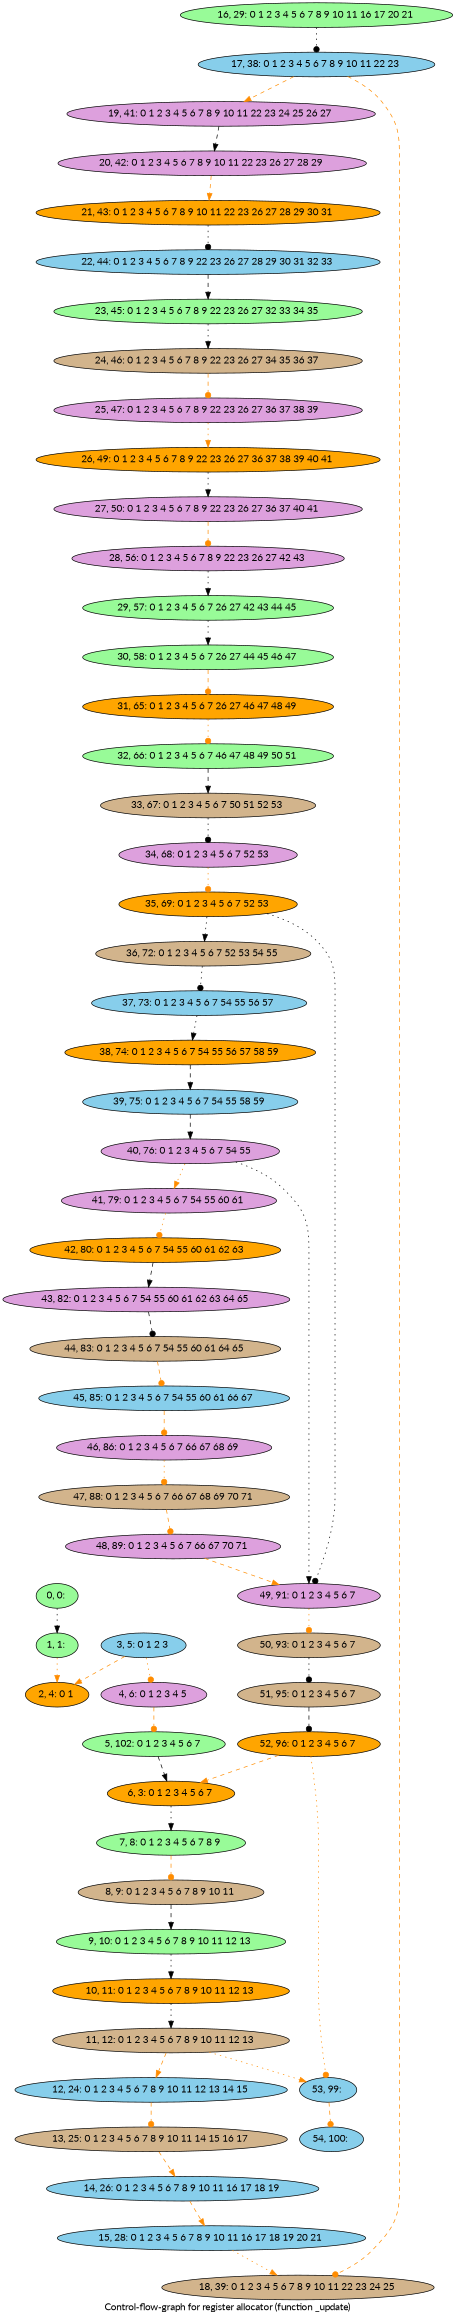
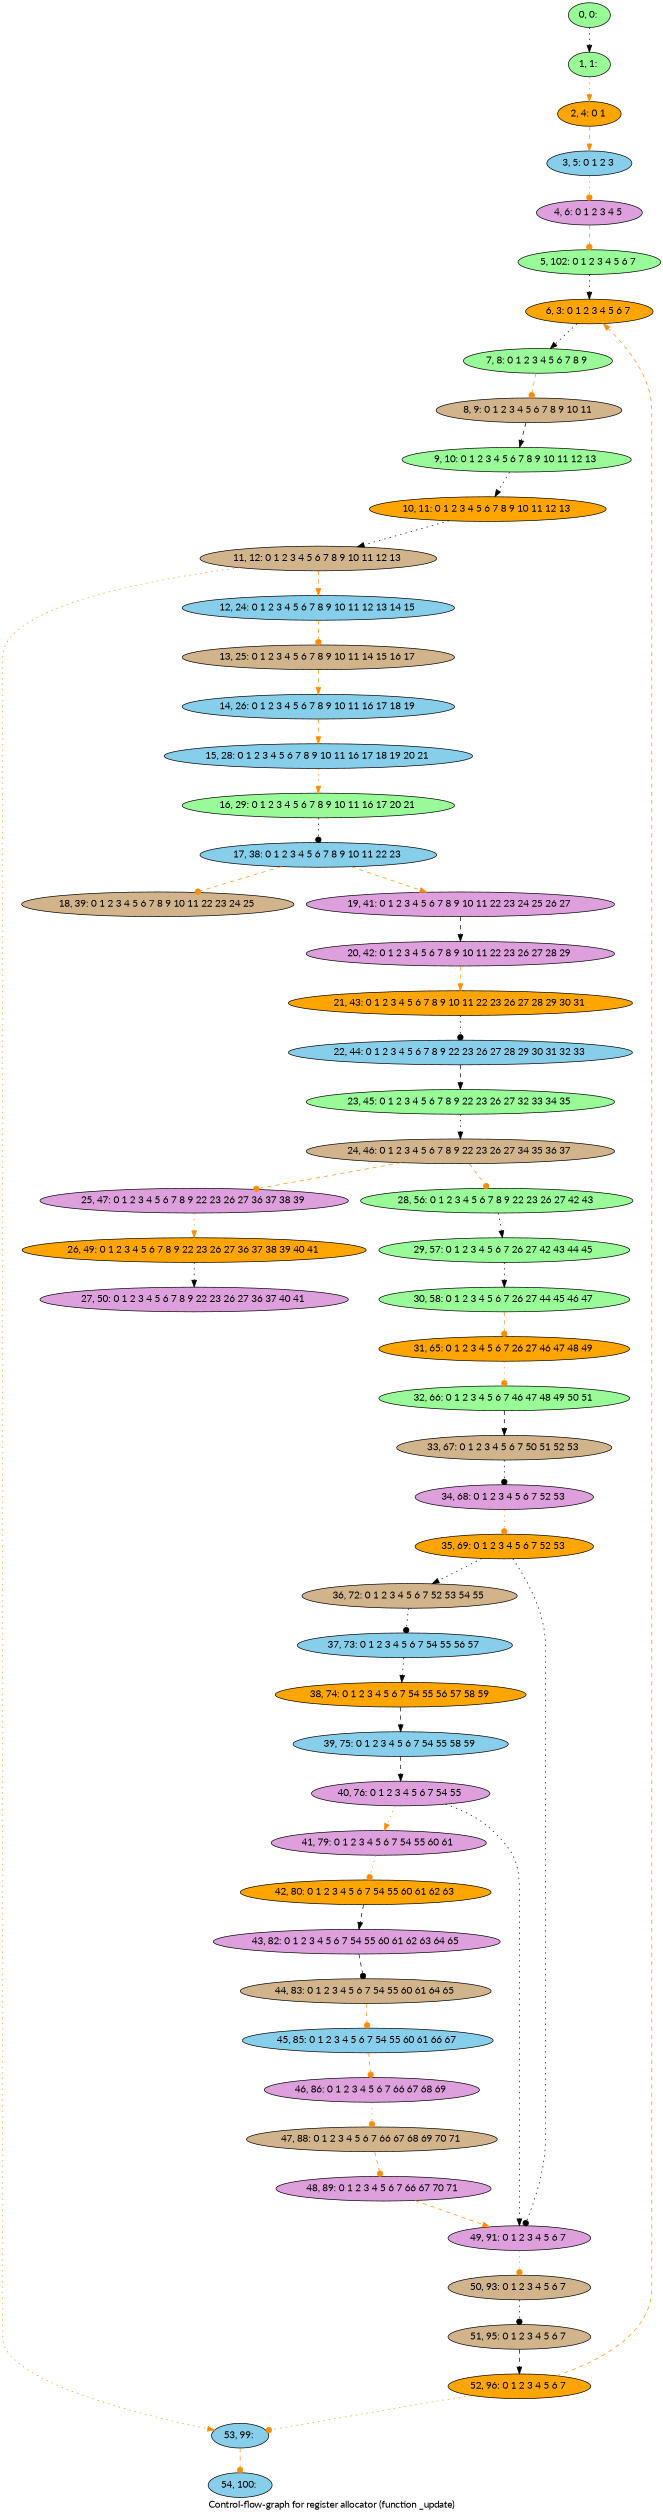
  digraph {
    fontname=Lato
    label="Control-flow-graph for register allocator (function _update)"
    node [fillcolor=plum fontname=Lato style=filled]
    edge [arrowhead=normal color=darkorange fontname=Lato style=dotted]
    n1 [fillcolor=palegreen label="0, 0: "]
    n2 [fillcolor=palegreen label="1, 1: "]
    n3 [fillcolor=orange label="2, 4: 0 1 "]
    n4 [fillcolor=skyblue label="3, 5: 0 1 2 3 "]
    n5 [label="4, 6: 0 1 2 3 4 5 "]
    n6 [fillcolor=palegreen label="5, 102: 0 1 2 3 4 5 6 7 "]
    n7 [fillcolor=orange label="6, 3: 0 1 2 3 4 5 6 7 "]
    n8 [fillcolor=palegreen label="7, 8: 0 1 2 3 4 5 6 7 8 9 "]
    n9 [fillcolor=tan label="8, 9: 0 1 2 3 4 5 6 7 8 9 10 11 "]
    n10 [fillcolor=palegreen label="9, 10: 0 1 2 3 4 5 6 7 8 9 10 11 12 13 "]
    n11 [fillcolor=orange label="10, 11: 0 1 2 3 4 5 6 7 8 9 10 11 12 13 "]
    n12 [fillcolor=tan label="11, 12: 0 1 2 3 4 5 6 7 8 9 10 11 12 13 "]
    n13 [fillcolor=skyblue label="12, 24: 0 1 2 3 4 5 6 7 8 9 10 11 12 13 14 15 "]
    n14 [fillcolor=skyblue label="53, 99: "]
    n15 [fillcolor=tan label="13, 25: 0 1 2 3 4 5 6 7 8 9 10 11 14 15 16 17 "]
    n16 [fillcolor=skyblue label="54, 100: "]
    n17 [fillcolor=skyblue label="14, 26: 0 1 2 3 4 5 6 7 8 9 10 11 16 17 18 19 "]
    n18 [fillcolor=skyblue label="15, 28: 0 1 2 3 4 5 6 7 8 9 10 11 16 17 18 19 20 21 "]
    n19 [fillcolor=palegreen label="16, 29: 0 1 2 3 4 5 6 7 8 9 10 11 16 17 20 21 "]
    n20 [fillcolor=skyblue label="17, 38: 0 1 2 3 4 5 6 7 8 9 10 11 22 23 "]
    n21 [fillcolor=tan label="18, 39: 0 1 2 3 4 5 6 7 8 9 10 11 22 23 24 25 "]
    n22 [label="19, 41: 0 1 2 3 4 5 6 7 8 9 10 11 22 23 24 25 26 27 "]
    n23 [label="20, 42: 0 1 2 3 4 5 6 7 8 9 10 11 22 23 26 27 28 29 "]
    n24 [fillcolor=orange label="21, 43: 0 1 2 3 4 5 6 7 8 9 10 11 22 23 26 27 28 29 30 31 "]
    n25 [fillcolor=skyblue label="22, 44: 0 1 2 3 4 5 6 7 8 9 22 23 26 27 28 29 30 31 32 33 "]
    n26 [fillcolor=palegreen label="23, 45: 0 1 2 3 4 5 6 7 8 9 22 23 26 27 32 33 34 35 "]
    n27 [fillcolor=tan label="24, 46: 0 1 2 3 4 5 6 7 8 9 22 23 26 27 34 35 36 37 "]
    n28 [label="25, 47: 0 1 2 3 4 5 6 7 8 9 22 23 26 27 36 37 38 39 "]
    n29 [fillcolor=orange label="26, 49: 0 1 2 3 4 5 6 7 8 9 22 23 26 27 36 37 38 39 40 41 "]
    n30 [label="27, 50: 0 1 2 3 4 5 6 7 8 9 22 23 26 27 36 37 40 41 "]
-   n31 [label="28, 56: 0 1 2 3 4 5 6 7 8 9 22 23 26 27 42 43 "]
+   n31 [fillcolor=palegreen label="28, 56: 0 1 2 3 4 5 6 7 8 9 22 23 26 27 42 43 "]
    n32 [fillcolor=palegreen label="29, 57: 0 1 2 3 4 5 6 7 26 27 42 43 44 45 "]
    n33 [fillcolor=palegreen label="30, 58: 0 1 2 3 4 5 6 7 26 27 44 45 46 47 "]
    n34 [fillcolor=orange label="31, 65: 0 1 2 3 4 5 6 7 26 27 46 47 48 49 "]
    n35 [fillcolor=palegreen label="32, 66: 0 1 2 3 4 5 6 7 46 47 48 49 50 51 "]
    n36 [fillcolor=tan label="33, 67: 0 1 2 3 4 5 6 7 50 51 52 53 "]
    n37 [label="34, 68: 0 1 2 3 4 5 6 7 52 53 "]
    n38 [fillcolor=orange label="35, 69: 0 1 2 3 4 5 6 7 52 53 "]
    n39 [fillcolor=tan label="36, 72: 0 1 2 3 4 5 6 7 52 53 54 55 "]
    n40 [label="49, 91: 0 1 2 3 4 5 6 7 "]
    n41 [fillcolor=skyblue label="37, 73: 0 1 2 3 4 5 6 7 54 55 56 57 "]
    n42 [fillcolor=tan label="50, 93: 0 1 2 3 4 5 6 7 "]
    n43 [fillcolor=orange label="38, 74: 0 1 2 3 4 5 6 7 54 55 56 57 58 59 "]
    n44 [fillcolor=skyblue label="39, 75: 0 1 2 3 4 5 6 7 54 55 58 59 "]
    n45 [label="40, 76: 0 1 2 3 4 5 6 7 54 55 "]
    n46 [label="41, 79: 0 1 2 3 4 5 6 7 54 55 60 61 "]
    n47 [fillcolor=orange label="42, 80: 0 1 2 3 4 5 6 7 54 55 60 61 62 63 "]
    n48 [label="43, 82: 0 1 2 3 4 5 6 7 54 55 60 61 62 63 64 65 "]
    n49 [fillcolor=tan label="44, 83: 0 1 2 3 4 5 6 7 54 55 60 61 64 65 "]
    n50 [fillcolor=skyblue label="45, 85: 0 1 2 3 4 5 6 7 54 55 60 61 66 67 "]
    n51 [label="46, 86: 0 1 2 3 4 5 6 7 66 67 68 69 "]
    n52 [fillcolor=tan label="47, 88: 0 1 2 3 4 5 6 7 66 67 68 69 70 71 "]
    n53 [label="48, 89: 0 1 2 3 4 5 6 7 66 67 70 71 "]
    n54 [fillcolor=tan label="51, 95: 0 1 2 3 4 5 6 7 "]
    n55 [fillcolor=orange label="52, 96: 0 1 2 3 4 5 6 7 "]
    n1 -> n2 [color=black]
    n2 -> n3
-   n4 -> n3 [style=dashed]
+   n3 -> n4 [style=dashed]
    n4 -> n5 [arrowhead=dot]
    n5 -> n6 [arrowhead=dot style=dashed]
-   n6 -> n7 [color=black style=dashed]
+   n6 -> n7 [color=black]
    n7 -> n8 [color=black]
    n8 -> n9 [arrowhead=dot style=dashed]
    n9 -> n10 [color=black style=dashed]
    n10 -> n11 [color=black]
    n11 -> n12 [color=black]
    n12 -> n13 [style=dashed]
    n12 -> n14
    n13 -> n15 [arrowhead=dot style=dashed]
    n14 -> n16 [arrowhead=dot style=dashed]
    n15 -> n17 [style=dashed]
    n17 -> n18 [style=dashed]
-   n18 -> n21
+   n18 -> n19
    n19 -> n20 [arrowhead=dot color=black]
    n20 -> n21 [arrowhead=dot style=dashed]
    n20 -> n22 [style=dashed]
    n22 -> n23 [color=black style=dashed]
    n23 -> n24 [style=dashed]
    n24 -> n25 [arrowhead=dot color=black]
    n25 -> n26 [color=black style=dashed]
    n26 -> n27 [color=black]
    n27 -> n28 [arrowhead=dot style=dashed]
    n28 -> n29
    n29 -> n30 [color=black]
-   n30 -> n31 [arrowhead=dot style=dashed]
+   n27 -> n31 [arrowhead=dot style=dashed]
    n31 -> n32 [color=black]
    n32 -> n33 [color=black]
    n33 -> n34 [arrowhead=dot style=dashed]
    n34 -> n35 [arrowhead=dot]
    n35 -> n36 [color=black style=dashed]
    n36 -> n37 [arrowhead=dot color=black]
    n37 -> n38 [arrowhead=dot]
    n38 -> n39 [color=black]
    n38 -> n40 [arrowhead=dot color=black]
    n39 -> n41 [arrowhead=dot color=black]
    n40 -> n42 [arrowhead=dot]
    n41 -> n43 [color=black]
    n42 -> n54 [arrowhead=dot color=black]
    n43 -> n44 [color=black style=dashed]
    n44 -> n45 [color=black style=dashed]
    n45 -> n40 [color=black]
    n45 -> n46
    n46 -> n47 [arrowhead=dot]
    n47 -> n48 [color=black style=dashed]
    n48 -> n49 [arrowhead=dot color=black style=dashed]
    n49 -> n50 [arrowhead=dot style=dashed]
    n50 -> n51 [arrowhead=dot style=dashed]
    n51 -> n52 [arrowhead=dot]
    n52 -> n53 [arrowhead=dot style=dashed]
    n53 -> n40 [style=dashed]
-   n54 -> n55 [arrowhead=dot color=black style=dashed]
+   n54 -> n55 [color=black style=dashed]
    n55 -> n7 [style=dashed]
    n55 -> n14 [arrowhead=dot]
  }
